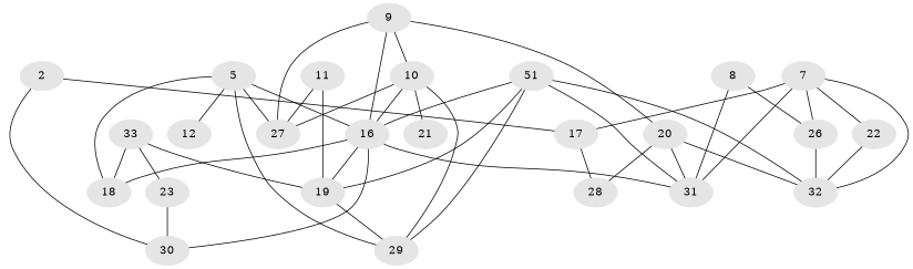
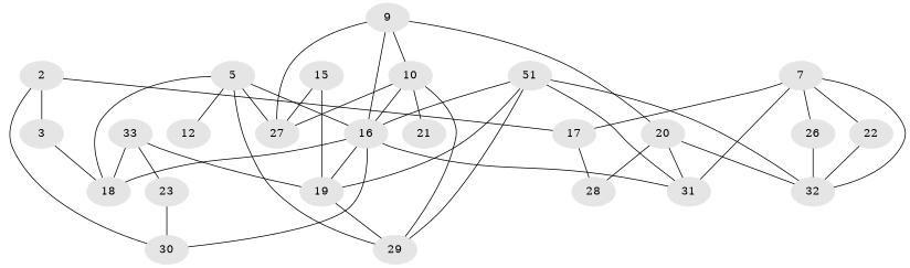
  graph {
    node [color=gray90 style=filled]
    edge [weight=1.0]
    2
+   3
    17
    30
    18
    28
    16
    31
    19
    5
    12
    27
    29
    n14 [label=33]
    23
    7
    22
    26
    32
-   8
    9
    10
    20
    21
    n25 [label=51]
-   15 [label=11]
+   15
+   2 -- 3
    2 -- 17
    2 -- 30
+   3 -- 18
    17 -- 28
    16 -- 30
    16 -- 18
    16 -- 31
    16 -- 19
    19 -- 29
    5 -- 18
    5 -- 16
    5 -- 12
    5 -- 27
    5 -- 29
    n14 -- 18 [weight=2.0]
    n14 -- 19
    n14 -- 23
    23 -- 30
    7 -- 17
    7 -- 31 [weight=2.0]
    7 -- 22
    7 -- 26
    7 -- 32
    22 -- 32
    26 -- 32
-   8 -- 31
-   8 -- 26
    9 -- 16
    9 -- 27 [weight=2.0]
    9 -- 10
    9 -- 20 [weight=2.0]
    10 -- 16
    10 -- 27
    10 -- 29
    10 -- 21
    20 -- 28
    20 -- 31
    20 -- 32
    n25 -- 16
    n25 -- 31
    n25 -- 19
    n25 -- 29
    n25 -- 32
    15 -- 19 [weight=2.0]
    15 -- 27 [weight=3.0]
  }
